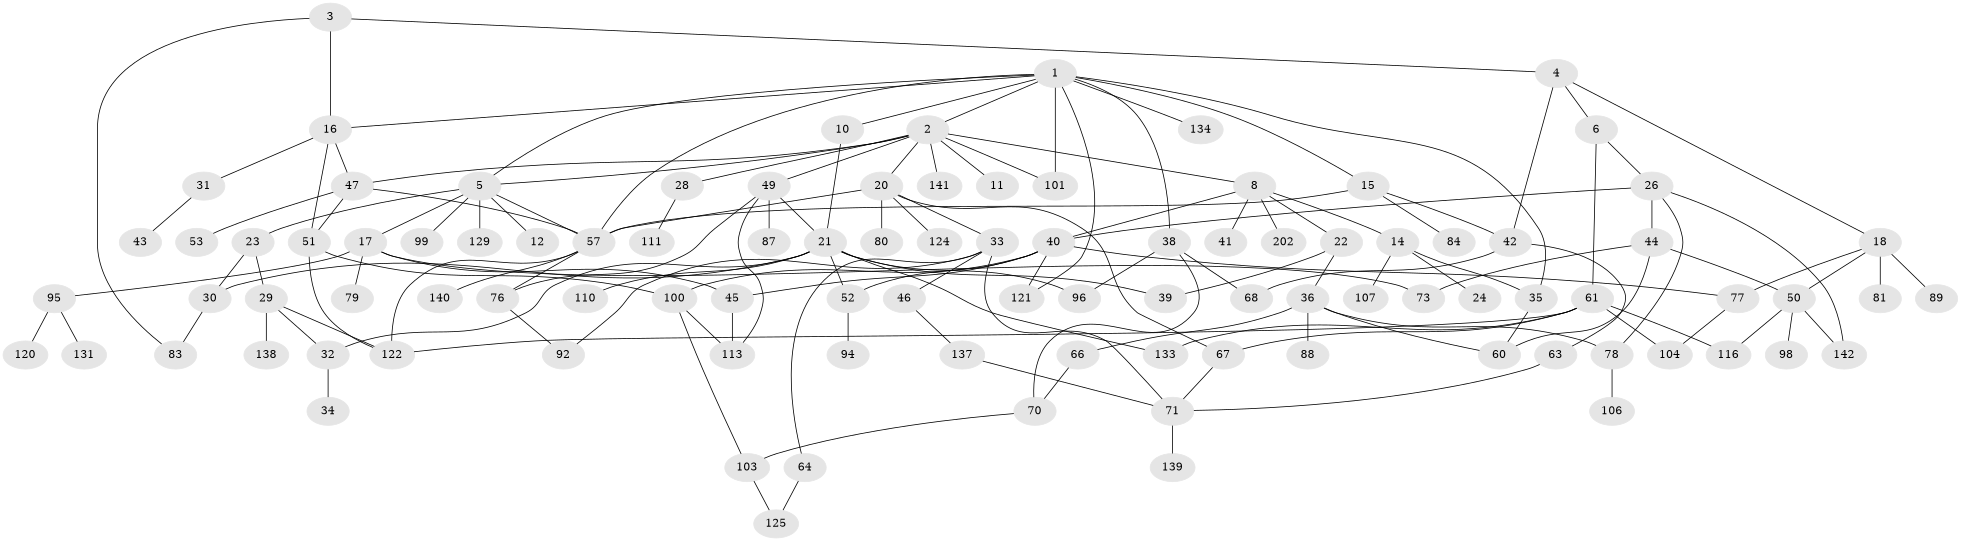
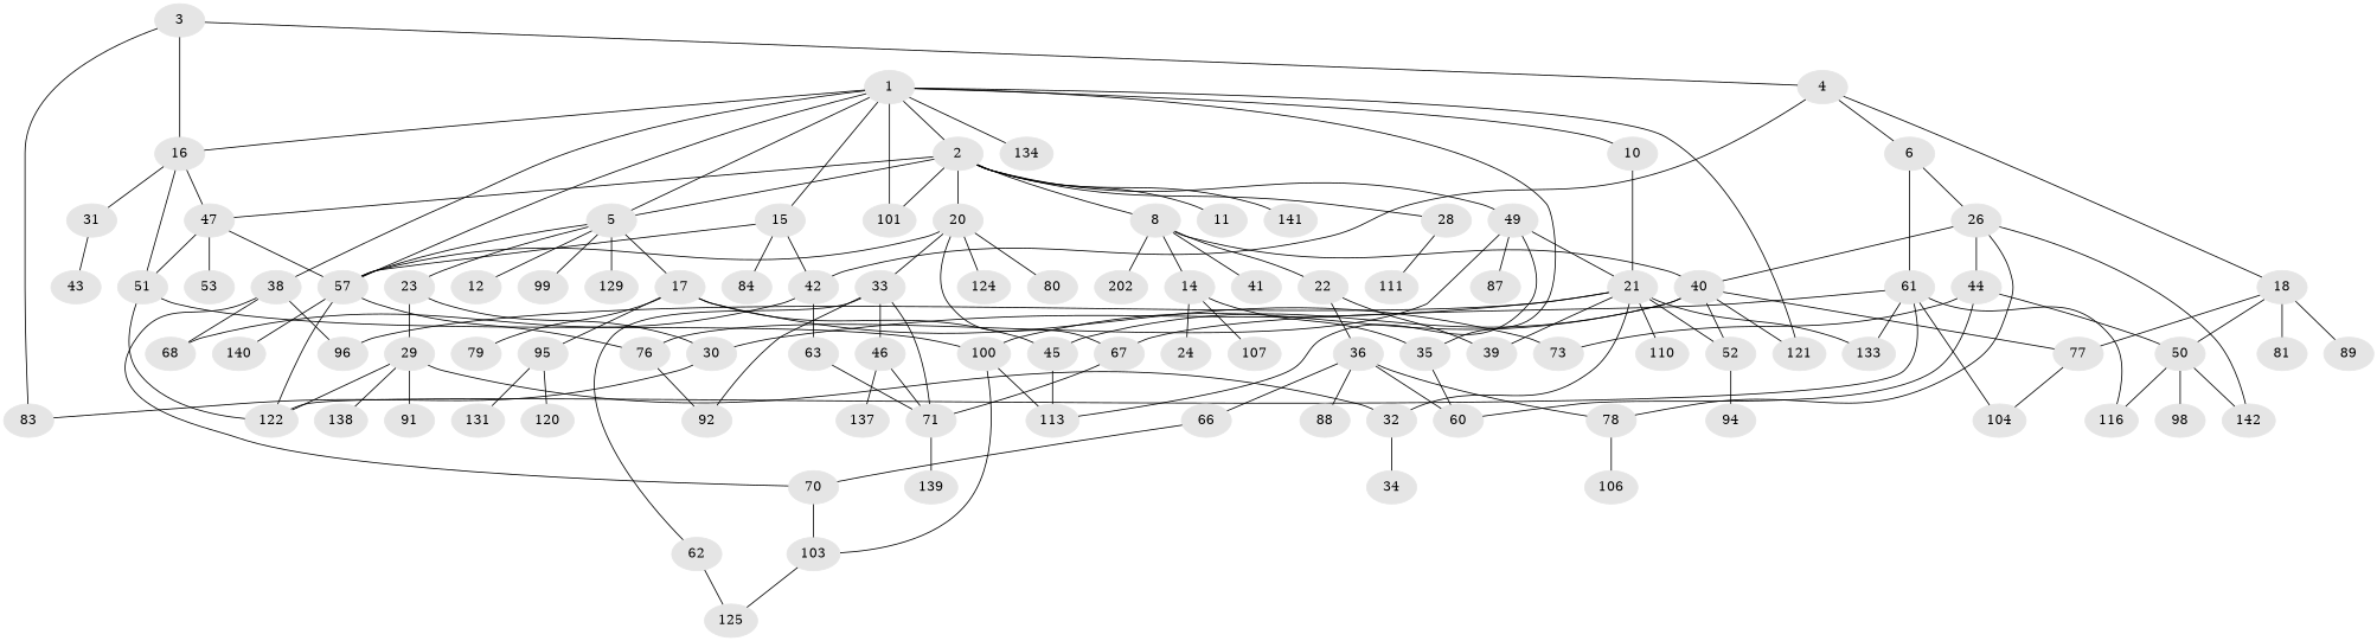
  graph {
    fontname="DejaVu Serif"
    node [color=gray90 fontname="DejaVu Serif" style=filled]
    edge [fontname="DejaVu Serif"]
    1 [super="+126"]
    2 [super="+13"]
    5 [super="+9"]
    10 [super="+65"]
    15 [super="+69"]
    35 [super="+128"]
    38 [super="+59"]
    57 [super="+85"]
    101 [super="+108"]
    121
    134
    16
    8
    11
    n15 [label=49 super="+56"]
    20 [super="+27"]
    28 [super="+37"]
    47 [super="+48"]
    141
    3 [super="+7"]
    4
    83
    12
    17 [super="+55"]
    23
    99
    129
    21 [super="+25"]
    42
    84
    60
    96
    68
    70 [super="+82"]
    76 [super="+130"]
    122
    140
    14
    22 [super="+74"]
    40 [super="+49"]
    41 [super="+132"]
    n42 [label=202 super="+127"]
    87
    113
    33 [super="+109"]
    67
    80
    124 [super="+135"]
    111
    51 [super="+136"]
    53
    6
    18 [super="+75"]
    31 [super="+143"]
    26 [super="+64"]
    61 [super="+86"]
    50 [super="+115"]
    77
    81 [super="+117"]
    89
    63
    45 [super="+119"]
    73 [super="+105"]
    79
    95 [super="+97"]
    30
    29 [super="+90"]
    44
    78 [super="+112"]
    142
    133
    116
    104
    24
    107
    39
    36 [super="+58"]
    52
    100 [super="+123"]
    32 [super="+54"]
    110
    43
    120
    131
    98
    92 [super="+118"]
    46 [super="+114"]
-   62 [super="+93" label=64]
+   62 [super="+93"]
    71 [super="+72"]
    34
    94
    66
    88
+   91
    138
    106
    137
    125
    139
    103
    1 -- 2
    1 -- 5
    1 -- 10
    1 -- 15
    1 -- 35
    1 -- 38
    1 -- 57
    1 -- 101
    1 -- 121
    1 -- 134
    1 -- 16
    2 -- 5
    2 -- 101
    2 -- 8
    2 -- 11
    2 -- n15
    2 -- 20
    2 -- 28
    2 -- 47
    2 -- 141
    5 -- 57
    5 -- 12
    5 -- 17
    5 -- 23
    5 -- 99
    5 -- 129 [weight=2]
    10 -- 21
    15 -- 57
    15 -- 42
    15 -- 84
    35 -- 60
    38 -- 96
    38 -- 68
    38 -- 70
    57 -- 76
    57 -- 122
    57 -- 140
    16 -- 47
    16 -- 51
    16 -- 31
    8 -- 14
    8 -- 22
    8 -- 40
    8 -- 41
    8 -- n42
    n15 -- 21
    n15 -- 76
    n15 -- 87
    n15 -- 113
    20 -- 57
    20 -- 33
    20 -- 67
    20 -- 80
    20 -- 124
    28 -- 111
    47 -- 57
    47 -- 51
    47 -- 53
    3 -- 16
    3 -- 4
    3 -- 83
    4 -- 42
    4 -- 6
    4 -- 18
    17 -- 45
    17 -- 73
    17 -- 79
    17 -- 95
    23 -- 30
    23 -- 29
    21 -- 96
    21 -- 30
    21 -- 133
    21 -- 39
    21 -- 52
    21 -- 32
    21 -- 110
    42 -- 68
    42 -- 63
    70 -- 103
    76 -- 92
    14 -- 35
    14 -- 24
    14 -- 107
    22 -- 39
    22 -- 36 [weight=2]
    40 -- 121
    40 -- 77
    40 -- 45
    40 -- 52
    40 -- 100
    33 -- 92
    33 -- 46
    33 -- 62
    33 -- 71
    67 -- 71
    51 -- 122
    51 -- 100
    6 -- 26
    6 -- 61
    18 -- 50
    18 -- 77
    18 -- 81
    18 -- 89
    31 -- 43
    26 -- 40
    26 -- 44
    26 -- 78
    26 -- 142
    61 -- 122
    61 -- 67
    61 -- 133
    61 -- 116
    61 -- 104
    50 -- 142
    50 -- 116
    50 -- 98
    77 -- 104
    63 -- 71
    45 -- 113
    95 -- 120
    95 -- 131
    30 -- 83
    29 -- 122
    29 -- 32
+   29 -- 91
    29 -- 138
    44 -- 60
    44 -- 50
    44 -- 73
    78 -- 106
    36 -- 60
    36 -- 78
    36 -- 66
    36 -- 88
    52 -- 94
    100 -- 113
    100 -- 103
    32 -- 34
-   137 -- 71
+   46 -- 71
    46 -- 137
    62 -- 125
    71 -- 139
    66 -- 70
    103 -- 125
  }
